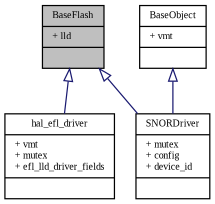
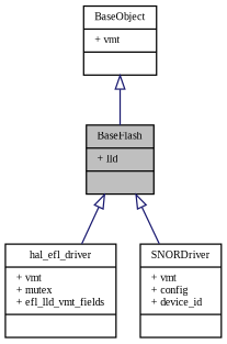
  digraph {
    fontname="Liberation Serif"
    node [color=black fontname="Liberation Serif" fontsize=8 shape=record]
    edge [arrowtail=onormal color=midnightblue dir=back fontname="Liberation Serif" fontsize=8 labelfontname=Helvetica labelfontsize=8 style=solid]
    n1 [fillcolor=grey75 fontcolor=black height=0.2 label="{BaseFlash\n|+ lld\l|}" style=filled width=0.4]
-   n2 [height=0.2 label="{hal_efl_driver\n|+ vmt\l+ mutex\l+ efl_lld_driver_fields\l|}" width=0.4]
-   n3 [height=0.2 label="{SNORDriver\n|+ mutex\l+ config\l+ device_id\l|}" width=0.4]
+   n2 [height=0.2 label="{hal_efl_driver\n|+ vmt\l+ mutex\l+ efl_lld_vmt_fields\l|}" width=0.4]
+   n3 [height=0.2 label="{SNORDriver\n|+ vmt\l+ config\l+ device_id\l|}" width=0.4]
    n4 [height=0.2 label="{BaseObject\n|+ vmt\l|}" width=0.4]
    n1 -> n2
    n1 -> n3
-   n4 -> n3
+   n4 -> n1
  }
